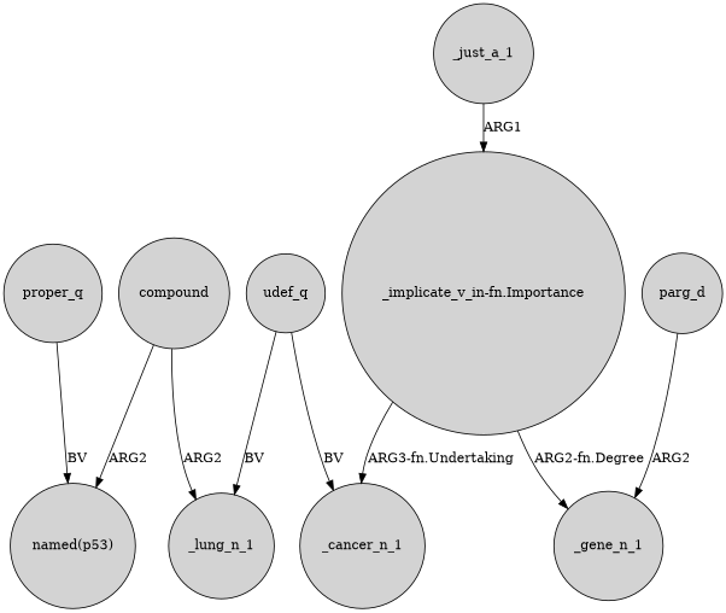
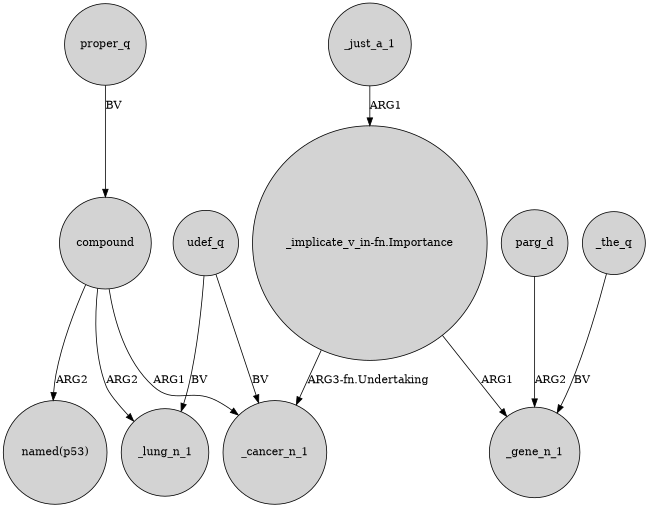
  digraph {
    node [shape=circle style=filled]
    proper_q
    "named(p53)"
    parg_d
    _gene_n_1
    "_implicate_v_in-fn.Importance"
    _cancer_n_1
    compound
    _lung_n_1
+   _the_q
    _just_a_1
    udef_q
-   proper_q -> "named(p53)" [label=BV]
+   proper_q -> compound [label=BV]
    parg_d -> _gene_n_1 [label=ARG2]
-   "_implicate_v_in-fn.Importance" -> _gene_n_1 [label="ARG2-fn.Degree"]
+   "_implicate_v_in-fn.Importance" -> _gene_n_1 [label=ARG1]
    "_implicate_v_in-fn.Importance" -> _cancer_n_1 [label="ARG3-fn.Undertaking"]
    compound -> "named(p53)" [label=ARG2]
+   compound -> _cancer_n_1 [label=ARG1]
    compound -> _lung_n_1 [label=ARG2]
+   _the_q -> _gene_n_1 [label=BV]
    _just_a_1 -> "_implicate_v_in-fn.Importance" [label=ARG1]
    udef_q -> _cancer_n_1 [label=BV]
    udef_q -> _lung_n_1 [label=BV]
  }
